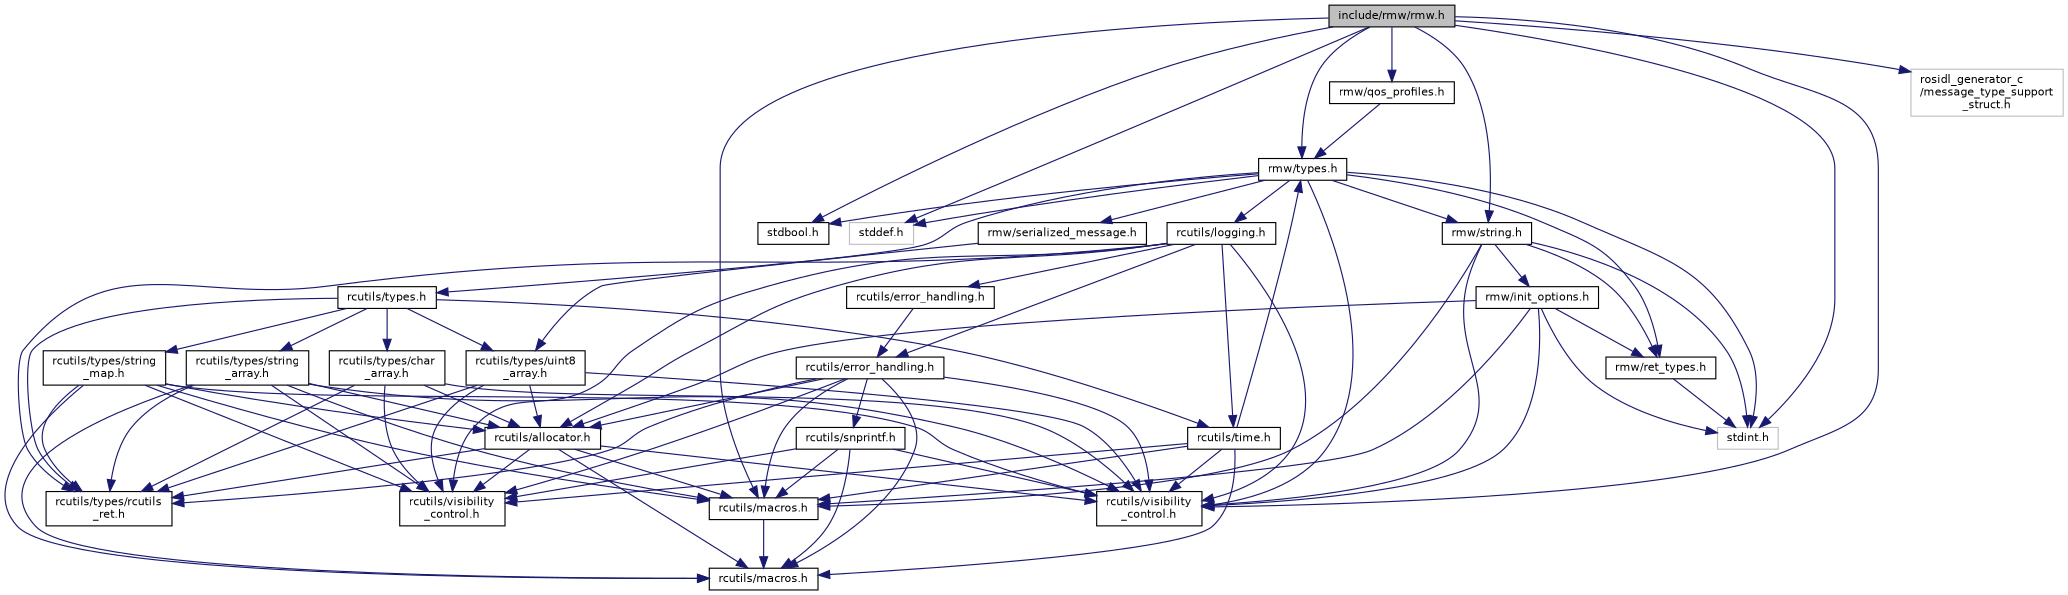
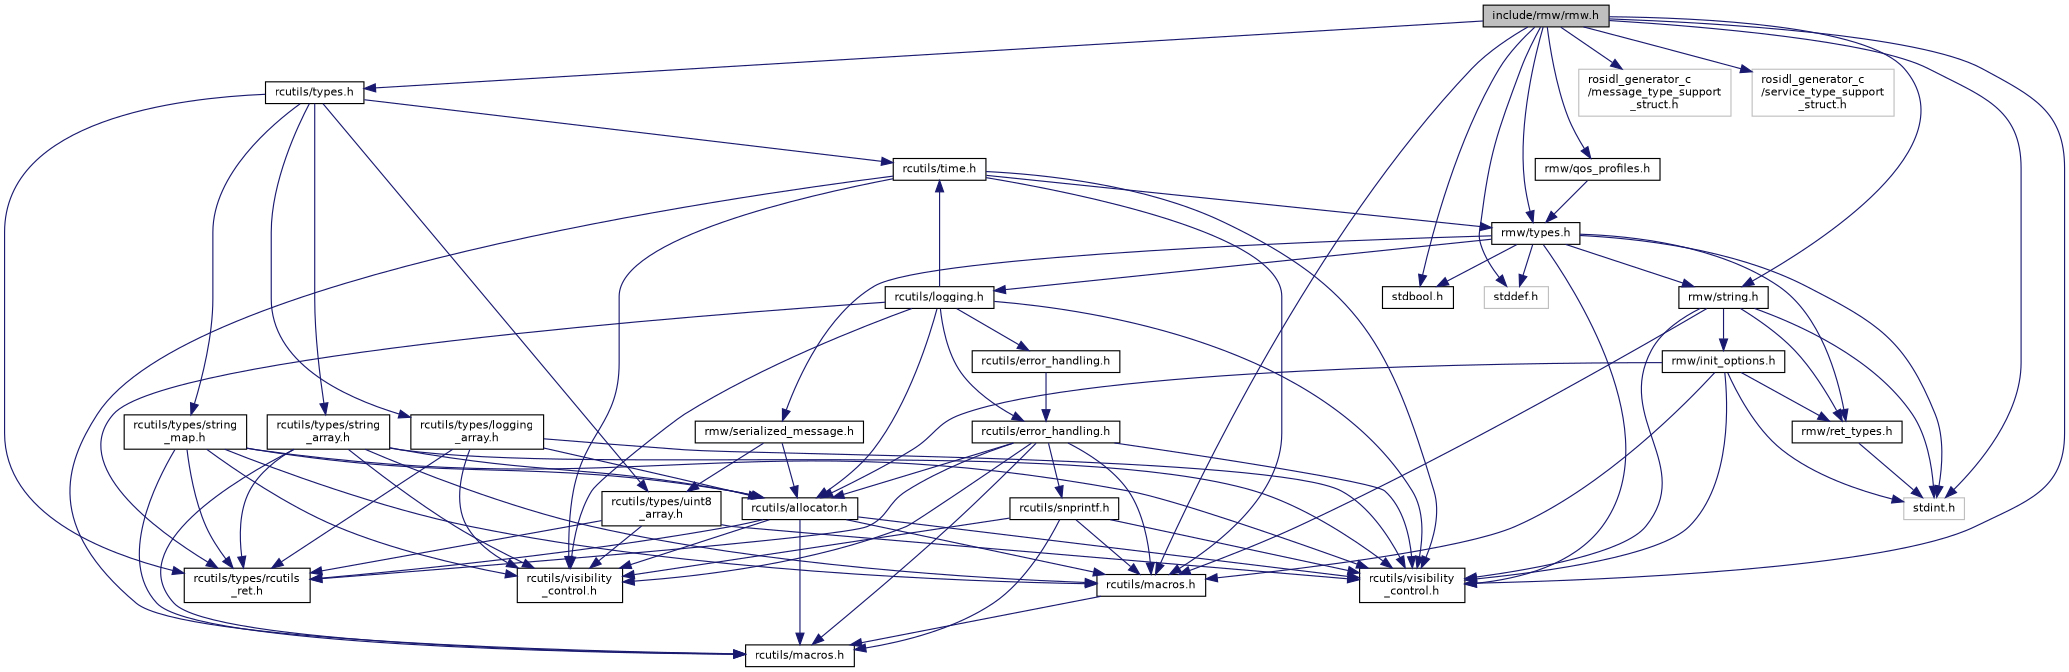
  digraph {
    node [color=black fillcolor=white fontname=Helvetica fontsize=10 shape=record style=filled]
    edge [color=midnightblue fontname=Helvetica fontsize=10 labelfontname=Helvetica labelfontsize=10 style=solid]
    n1 [fillcolor=grey75 fontcolor=black height=0.2 label="include/rmw/rmw.h" width=0.4]
    n2 [height=0.2 label="stdbool.h" width=0.4]
    n3 [color=grey75 height=0.2 label="stddef.h" width=0.4]
    n4 [color=grey75 height=0.2 label="stdint.h" width=0.4]
    n5 [height=0.2 label="rcutils/types.h" width=0.4]
    n6 [height=0.2 label="rcutils/macros.h" width=0.4]
    n7 [height=0.2 label="rcutils/visibility\l_control.h" width=0.4]
    n8 [color=grey75 height=0.2 label="rosidl_generator_c\l/message_type_support\l_struct.h" width=0.4]
+   n9 [color=grey75 height=0.2 label="rosidl_generator_c\l/service_type_support\l_struct.h" width=0.4]
    n10 [height=0.2 label="rmw/string.h" width=0.4]
    n11 [height=0.2 label="rmw/qos_profiles.h" width=0.4]
    n12 [height=0.2 label="rmw/types.h" width=0.4]
-   n13 [height=0.2 label="rcutils/types/char\l_array.h" width=0.4]
+   n13 [height=0.2 label="rcutils/types/logging\l_array.h" width=0.4]
    n14 [height=0.2 label="rcutils/types/rcutils\l_ret.h" width=0.4]
    n15 [height=0.2 label="rcutils/types/string\l_array.h" width=0.4]
    n16 [height=0.2 label="rcutils/types/string\l_map.h" width=0.4]
    n17 [height=0.2 label="rcutils/types/uint8\l_array.h" width=0.4]
    n18 [height=0.2 label="rcutils/time.h" width=0.4]
    n19 [height=0.2 label="rcutils/macros.h" width=0.4]
    n20 [height=0.2 label="rmw/init_options.h" width=0.4]
    n21 [height=0.2 label="rmw/ret_types.h" width=0.4]
    n22 [height=0.2 label="rcutils/logging.h" width=0.4]
    n23 [height=0.2 label="rmw/serialized_message.h" width=0.4]
    n24 [height=0.2 label="rcutils/allocator.h" width=0.4]
    n25 [height=0.2 label="rcutils/visibility\l_control.h" width=0.4]
    n26 [height=0.2 label="rcutils/error_handling.h" width=0.4]
    n27 [height=0.2 label="rcutils/error_handling.h" width=0.4]
    n28 [height=0.2 label="rcutils/snprintf.h" width=0.4]
    n1 -> n2
    n1 -> n3
    n1 -> n4
-   n12 -> n5
+   n1 -> n5
    n1 -> n6
    n1 -> n7
    n1 -> n8
+   n1 -> n9
    n1 -> n10
    n1 -> n11
    n1 -> n12
    n5 -> n13
    n5 -> n14
    n5 -> n15
    n5 -> n16
    n5 -> n17
    n5 -> n18
    n6 -> n19
    n10 -> n4
    n10 -> n6
    n10 -> n7
    n10 -> n20
    n10 -> n21
    n11 -> n12
    n12 -> n2
    n12 -> n3
    n12 -> n4
    n12 -> n7
    n12 -> n10
    n12 -> n21
    n12 -> n22
    n12 -> n23
    n13 -> n7
    n13 -> n14
    n13 -> n24
    n13 -> n25
    n15 -> n6
    n15 -> n7
    n15 -> n14
    n15 -> n19
    n15 -> n24
    n15 -> n25
    n16 -> n6
    n16 -> n7
    n16 -> n14
    n16 -> n19
    n16 -> n24
    n16 -> n25
    n17 -> n7
    n17 -> n14
-   n17 -> n24
+   n23 -> n24
    n17 -> n25
    n18 -> n6
    n18 -> n7
    n18 -> n12
    n18 -> n19
    n18 -> n25
    n20 -> n4
    n20 -> n6
    n20 -> n7
    n20 -> n21
    n20 -> n24
    n21 -> n4
    n22 -> n7
    n22 -> n14
    n22 -> n18
    n22 -> n24
    n22 -> n25
    n22 -> n26
    n22 -> n27
    n23 -> n17
    n24 -> n6
    n24 -> n7
    n24 -> n14
    n24 -> n19
    n24 -> n25
    n26 -> n27
    n27 -> n6
    n27 -> n7
    n27 -> n14
    n27 -> n19
    n27 -> n24
    n27 -> n25
    n27 -> n28
    n28 -> n6
    n28 -> n7
    n28 -> n19
    n28 -> n25
  }
